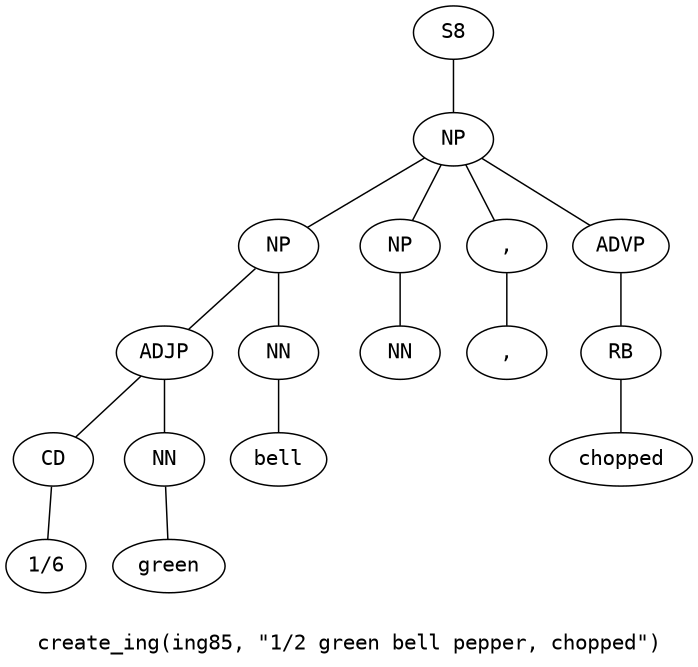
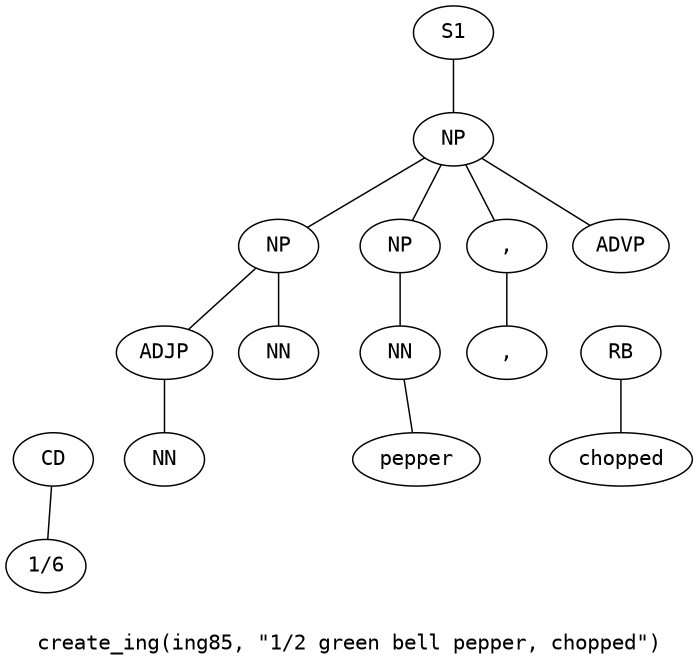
  graph {
    fontname="DejaVu Sans Mono"
    label="create_ing(ing85, \"1/2 green bell pepper, chopped\")"
    node [fontname="DejaVu Sans Mono"]
    edge [fontname="DejaVu Sans Mono"]
-   n1 [label=S8]
+   n1 [label=S1]
    n2 [label=NP]
    n3 [label=NP]
    n4 [label=NP]
    n5 [label=","]
    n6 [label=ADVP]
    n7 [label=ADJP]
    n8 [label=NN]
    n9 [label=NN]
    n10 [label=","]
    n11 [label=RB]
    n12 [label=CD]
    n13 [label=NN]
-   n14 [label=bell]
    n15 [label="1/6"]
-   n16 [label=green]
+   n17 [label=pepper]
    n18 [label=chopped]
    n1 -- n2
    n2 -- n3
    n2 -- n4
    n2 -- n5
    n2 -- n6
    n3 -- n7
    n3 -- n8
    n4 -- n9
    n5 -- n10
-   n6 -- n11
-   n7 -- n12
    n7 -- n13
-   n8 -- n14
+   n9 -- n17
    n11 -- n18
    n12 -- n15
-   n13 -- n16
  }
